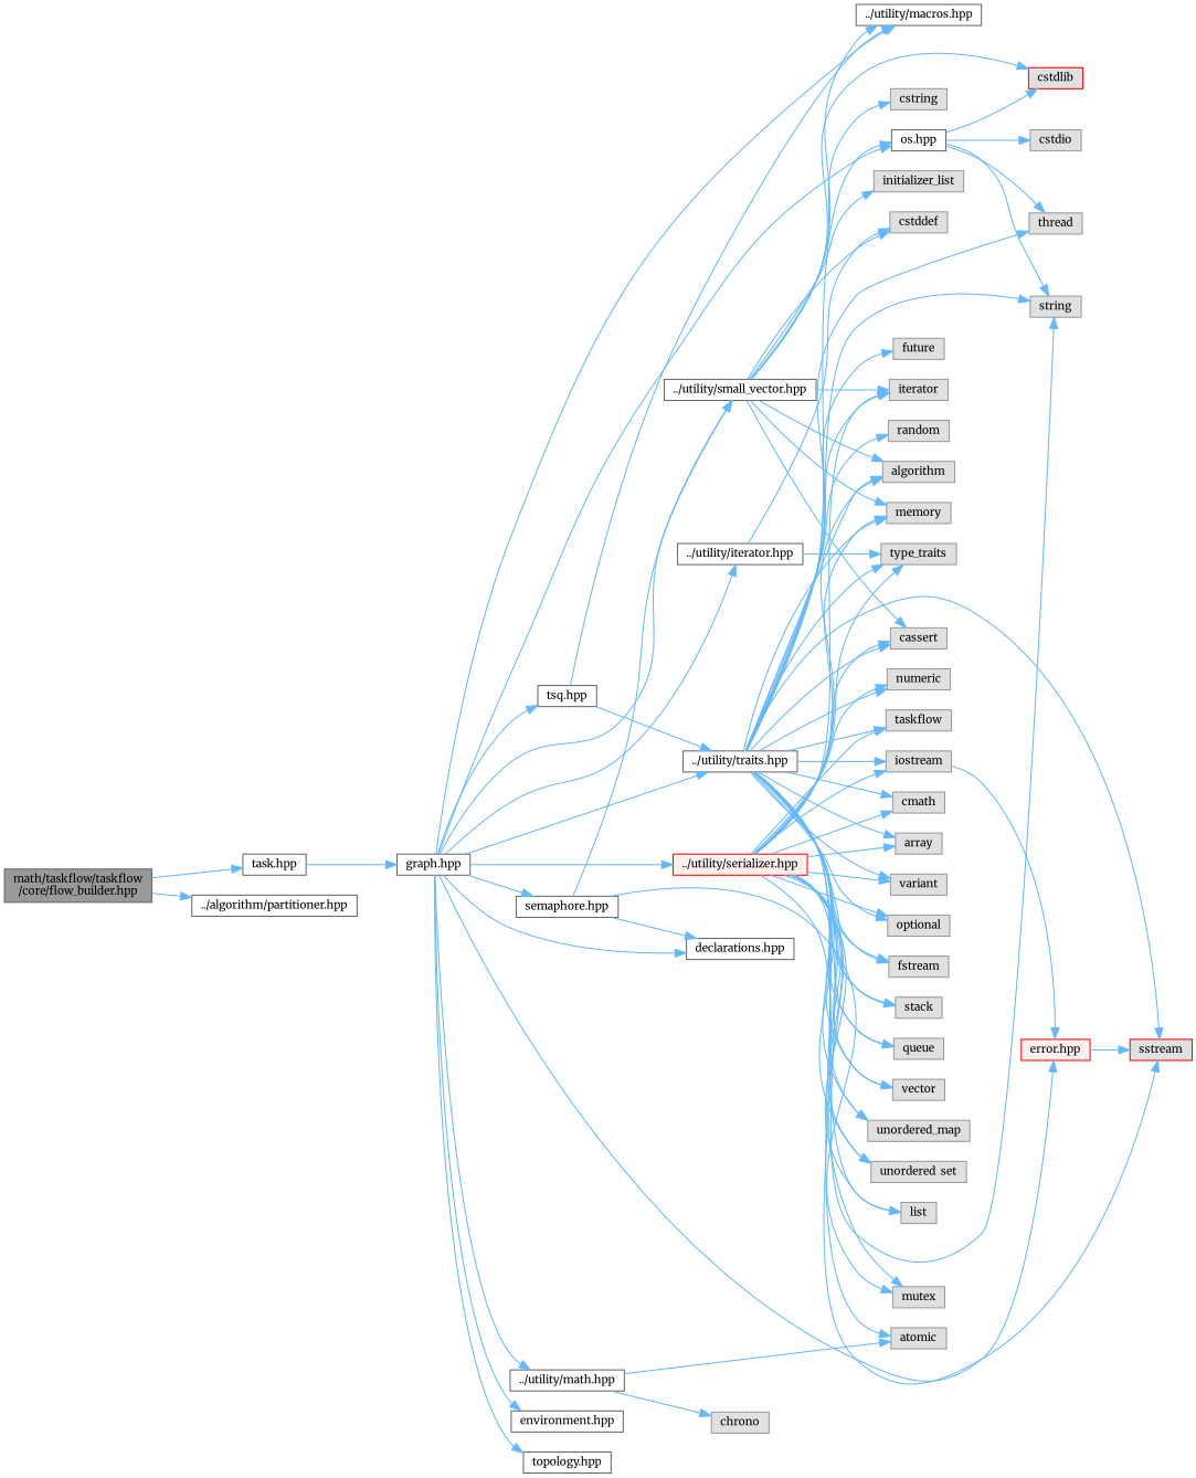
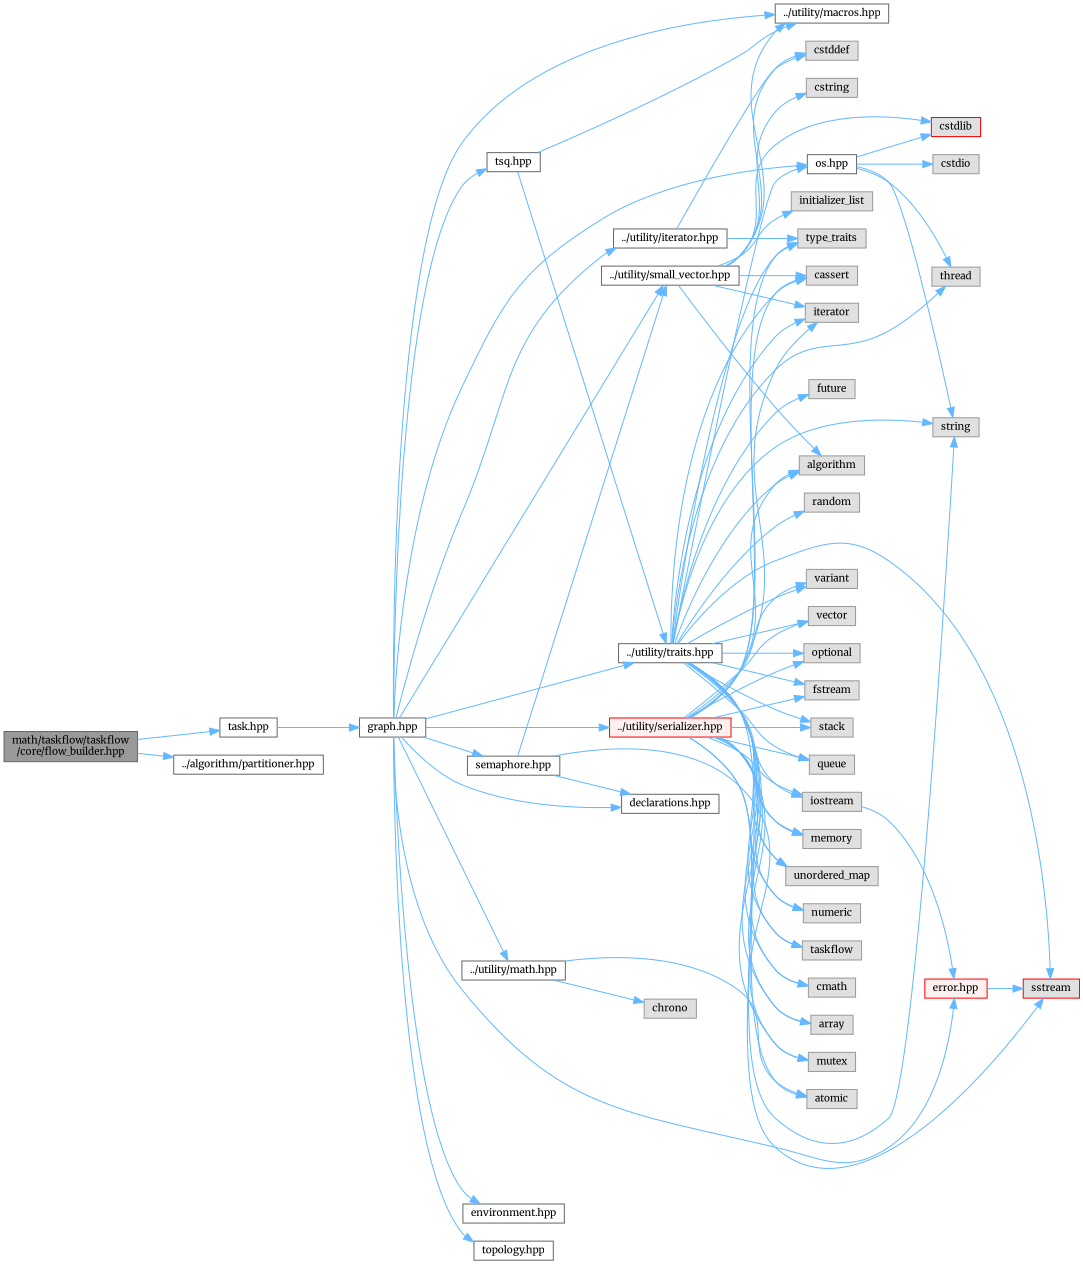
  digraph {
    fontname=Merriweather
    rankdir=LR
    node [color=grey60 fillcolor="#E0E0E0" fontname=Merriweather fontsize=10 shape=box style=filled]
    edge [color=steelblue1 fontname=Merriweather fontsize=10 labelfontname=Helvetica labelfontsize=10 style=solid]
    n1 [color=gray40 fillcolor=grey60 fontcolor=black height=0.2 label="math/taskflow/taskflow\l/core/flow_builder.hpp" width=0.4]
    n2 [color=grey40 fillcolor=white height=0.2 label="task.hpp" width=0.4]
    n3 [color=grey40 fillcolor=white height=0.2 label="../algorithm/partitioner.hpp" width=0.4]
    n4 [color=grey40 fillcolor=white height=0.2 label="graph.hpp" width=0.4]
    n5 [color=grey40 fillcolor=white height=0.2 label="../utility/macros.hpp" width=0.4]
    n6 [color=grey40 fillcolor=white height=0.2 label="../utility/traits.hpp" width=0.4]
    n7 [color=grey40 fillcolor=white height=0.2 label="os.hpp" width=0.4]
    n8 [color=grey40 fillcolor=white height=0.2 label="../utility/iterator.hpp" width=0.4]
    n9 [color=grey40 fillcolor=white height=0.2 label="../utility/math.hpp" width=0.4]
    n10 [color=grey40 fillcolor=white height=0.2 label="../utility/small_vector.hpp" width=0.4]
    n11 [color=red fillcolor="#FFF0F0" height=0.2 label="../utility/serializer.hpp" width=0.4]
    n12 [color=red fillcolor="#FFF0F0" height=0.2 label="error.hpp" width=0.4]
    n13 [color=grey40 fillcolor=white height=0.2 label="declarations.hpp" width=0.4]
    n14 [color=grey40 fillcolor=white height=0.2 label="semaphore.hpp" width=0.4]
    n15 [color=grey40 fillcolor=white height=0.2 label="environment.hpp" width=0.4]
    n16 [color=grey40 fillcolor=white height=0.2 label="topology.hpp" width=0.4]
    n17 [color=grey40 fillcolor=white height=0.2 label="tsq.hpp" width=0.4]
    n18 [height=0.2 label=type_traits width=0.4]
    n19 [height=0.2 label=iterator width=0.4]
    n20 [height=0.2 label=iostream width=0.4]
    n21 [height=0.2 label=fstream width=0.4]
    n22 [height=0.2 label=mutex width=0.4]
    n23 [height=0.2 label=stack width=0.4]
    n24 [height=0.2 label=queue width=0.4]
    n25 [height=0.2 label=vector width=0.4]
    n26 [height=0.2 label=algorithm width=0.4]
    n27 [height=0.2 label=memory width=0.4]
    n28 [height=0.2 label=atomic width=0.4]
    n29 [height=0.2 label=thread width=0.4]
    n30 [height=0.2 label=future width=0.4]
    n31 [height=0.2 label=unordered_map width=0.4]
-   n32 [height=0.2 label=unordered_set width=0.4]
    n33 [color=red height=0.2 label=sstream width=0.4]
-   n34 [height=0.2 label=list width=0.4]
    n35 [height=0.2 label=numeric width=0.4]
    n36 [height=0.2 label=random width=0.4]
    n37 [height=0.2 label=taskflow width=0.4]
    n38 [height=0.2 label=cassert width=0.4]
    n39 [height=0.2 label=cmath width=0.4]
    n40 [height=0.2 label=array width=0.4]
    n41 [height=0.2 label=string width=0.4]
    n42 [height=0.2 label=variant width=0.4]
    n43 [height=0.2 label=optional width=0.4]
    n44 [color=red height=0.2 label=cstdlib width=0.4]
    n45 [height=0.2 label=cstdio width=0.4]
    n46 [height=0.2 label=cstddef width=0.4]
    n47 [height=0.2 label=chrono width=0.4]
    n48 [height=0.2 label=cstring width=0.4]
    n49 [height=0.2 label=initializer_list width=0.4]
    n1 -> n2
    n1 -> n3
    n2 -> n4
    n4 -> n5
    n4 -> n6
    n4 -> n7
    n4 -> n8
    n4 -> n9
    n4 -> n10
    n4 -> n11
    n4 -> n12
    n4 -> n13
    n4 -> n14
    n4 -> n15
    n4 -> n16
    n4 -> n17
    n6 -> n7
    n6 -> n18
    n6 -> n19
    n6 -> n20
    n6 -> n21
    n6 -> n22
    n6 -> n23
    n6 -> n24
    n6 -> n25
    n6 -> n26
    n6 -> n27
    n6 -> n28
    n6 -> n29
    n6 -> n30
    n6 -> n31
-   n6 -> n32
    n6 -> n33
-   n6 -> n34
    n6 -> n35
    n6 -> n36
    n6 -> n37
    n6 -> n38
    n6 -> n39
    n6 -> n40
    n6 -> n41
    n6 -> n42
    n6 -> n43
    n7 -> n29
    n7 -> n41
    n7 -> n44
    n7 -> n45
    n8 -> n18
    n8 -> n46
    n9 -> n28
    n9 -> n47
    n10 -> n5
    n10 -> n19
    n10 -> n26
-   n10 -> n27
    n10 -> n38
    n10 -> n44
    n10 -> n46
    n10 -> n48
    n10 -> n49
    n11 -> n18
    n11 -> n19
    n11 -> n20
    n11 -> n21
    n11 -> n23
    n11 -> n24
    n11 -> n25
    n11 -> n26
    n11 -> n27
    n11 -> n31
-   n11 -> n32
    n11 -> n33
-   n11 -> n34
    n11 -> n35
    n11 -> n37
    n11 -> n38
    n11 -> n39
    n11 -> n40
    n11 -> n41
    n11 -> n42
    n11 -> n43
    n12 -> n33
    n14 -> n10
    n14 -> n13
    n14 -> n22
    n17 -> n5
    n17 -> n6
    n20 -> n12
  }
